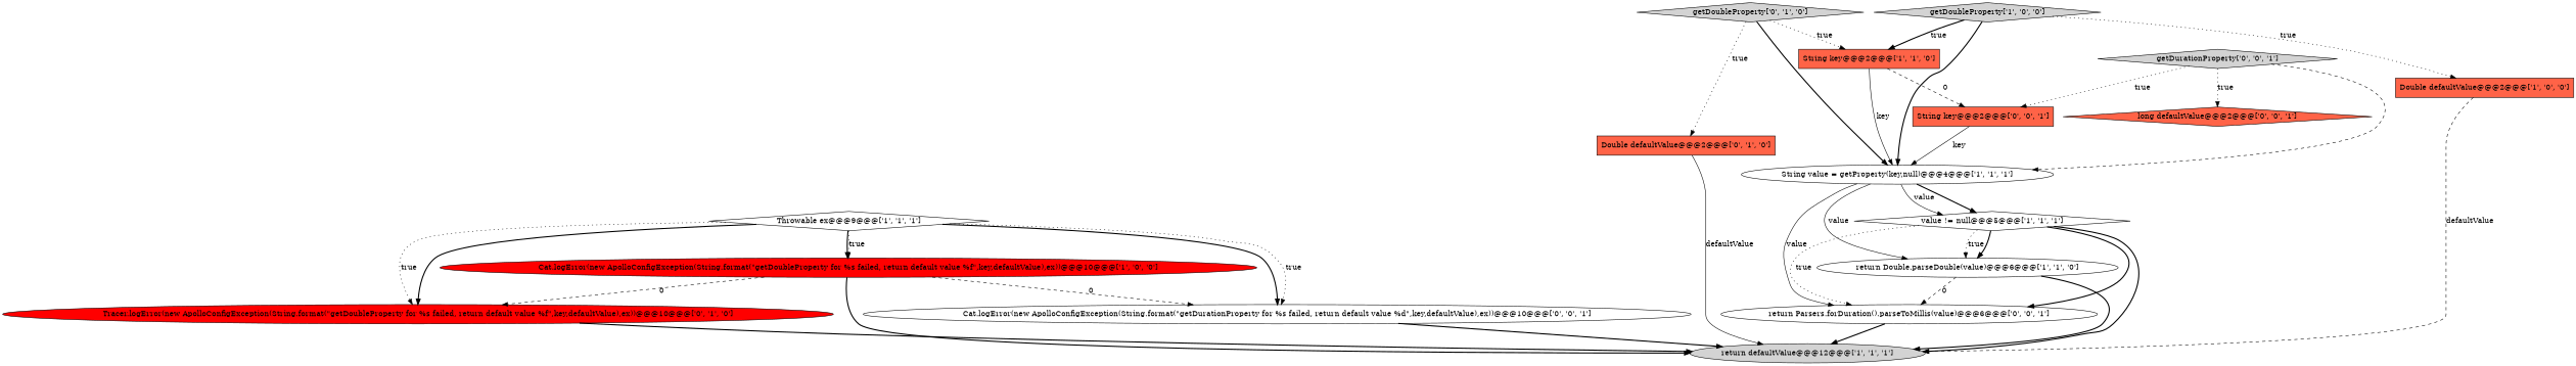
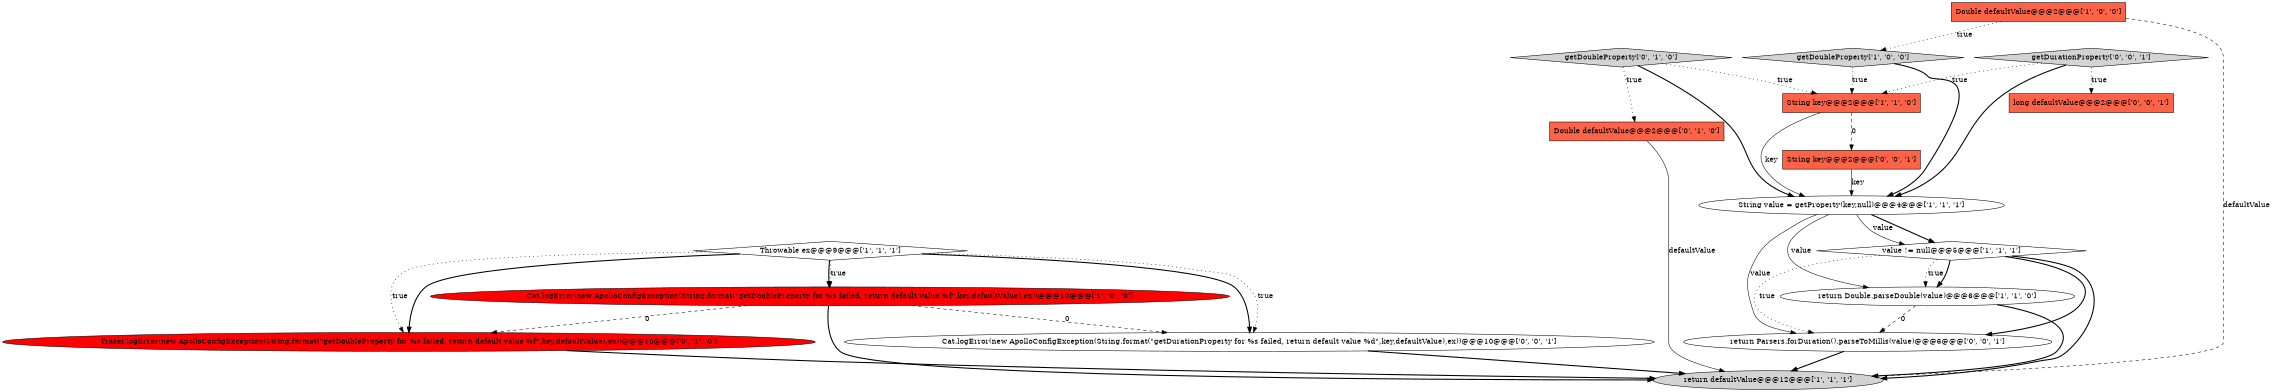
  digraph {
    node [fillcolor=white shape=ellipse style=filled]
    edge [style=bold]
    n1 [label="Throwable ex@@@9@@@['1', '1', '1']" shape=diamond]
    n2 [label="Cat.logError(new ApolloConfigException(String.format(\"getDurationProperty for %s failed, return default value %d\",key,defaultValue),ex))@@@10@@@['0', '0', '1']"]
    n3 [fillcolor=red label="Cat.logError(new ApolloConfigException(String.format(\"getDoubleProperty for %s failed, return default value %f\",key,defaultValue),ex))@@@10@@@['1', '0', '0']"]
    n4 [fillcolor=red label="Tracer.logError(new ApolloConfigException(String.format(\"getDoubleProperty for %s failed, return default value %f\",key,defaultValue),ex))@@@10@@@['0', '1', '0']"]
    n5 [fillcolor=lightgray label="return defaultValue@@@12@@@['1', '1', '1']"]
    n6 [label="return Parsers.forDuration().parseToMillis(value)@@@6@@@['0', '0', '1']"]
    n7 [fillcolor=tomato label="Double defaultValue@@@2@@@['1', '0', '0']" shape=box]
    n8 [fillcolor=lightgray label="getDoubleProperty['0', '1', '0']" shape=diamond]
    n9 [fillcolor=tomato label="String key@@@2@@@['1', '1', '0']" shape=box]
    n10 [fillcolor=tomato label="Double defaultValue@@@2@@@['0', '1', '0']" shape=box]
    n11 [label="String value = getProperty(key,null)@@@4@@@['1', '1', '1']"]
    n12 [fillcolor=tomato label="String key@@@2@@@['0', '0', '1']" shape=box]
    n13 [label="value != null@@@5@@@['1', '1', '1']" shape=diamond]
    n14 [label="return Double.parseDouble(value)@@@6@@@['1', '1', '0']"]
-   n15 [fillcolor=tomato label="long defaultValue@@@2@@@['0', '0', '1']" shape=diamond]
+   n15 [fillcolor=tomato label="long defaultValue@@@2@@@['0', '0', '1']" shape=box]
    n16 [fillcolor=lightgray label="getDurationProperty['0', '0', '1']" shape=diamond]
    n17 [fillcolor=lightgray label="getDoubleProperty['1', '0', '0']" shape=diamond]
    n1 -> n2
    n1 -> n2 [label=true style=dotted]
    n1 -> n3
    n1 -> n3 [label=true style=dotted]
    n1 -> n4 [label=true style=dotted]
    n1 -> n4
    n2 -> n5
    n3 -> n2 [label=0 style=dashed]
    n3 -> n4 [label=0 style=dashed]
    n3 -> n5
    n4 -> n5
    n6 -> n5
    n7 -> n5 [label=defaultValue style=dashed]
    n8 -> n9 [label=true style=dotted]
    n8 -> n10 [label=true style=dotted]
    n8 -> n11
    n9 -> n11 [label=key style=solid]
    n9 -> n12 [label=0 style=dashed]
    n10 -> n5 [label=defaultValue style=solid]
    n11 -> n6 [label=value style=solid]
    n11 -> n13
    n11 -> n13 [label=value style=solid]
    n11 -> n14 [label=value style=solid]
    n12 -> n11 [label=key style=solid]
    n13 -> n5
    n13 -> n6
    n13 -> n6 [label=true style=dotted]
    n13 -> n14 [label=true style=dotted]
    n13 -> n14
    n14 -> n5
    n14 -> n6 [label=0 style=dashed]
-   n16 -> n11 [style=dashed]
-   n16 -> n12 [label=true style=dotted]
+   n16 -> n11
+   n16 -> n9 [label=true style=dotted]
    n16 -> n15 [label=true style=dotted]
-   n17 -> n7 [label=true style=dotted]
-   n17 -> n9 [label=true]
+   n7 -> n17 [label=true style=dotted]
+   n17 -> n9 [label=true style=dotted]
    n17 -> n11
  }
